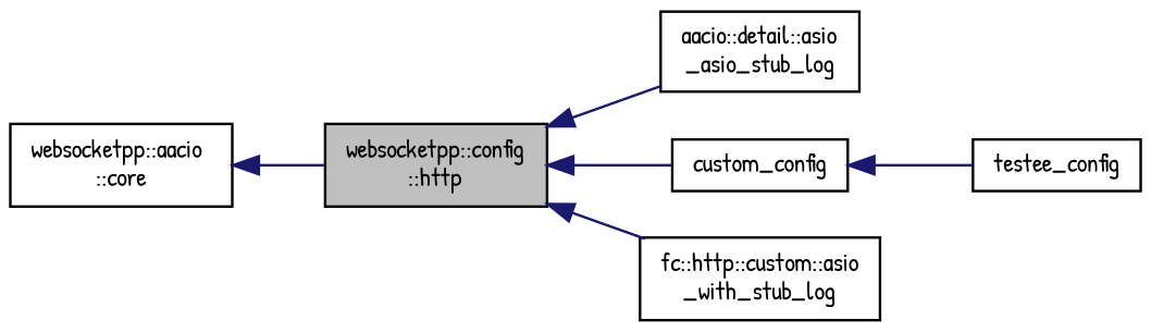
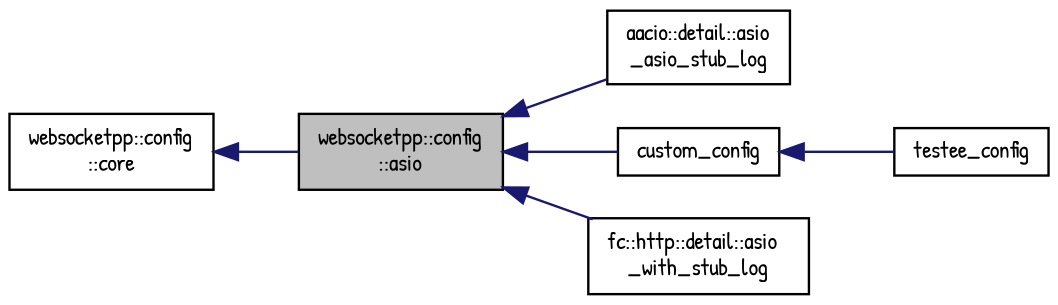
  digraph {
    fontname="Patrick Hand"
    rankdir=LR
    node [color=black fillcolor=white fontname="Patrick Hand" fontsize=10 shape=record style=filled]
    edge [color=midnightblue dir=back fontname="Patrick Hand" fontsize=10 labelfontname=Helvetica labelfontsize=10 style=solid]
-   n1 [fillcolor=grey75 fontcolor=black height=0.2 label="websocketpp::config\l::http" width=0.4]
+   n1 [fillcolor=grey75 fontcolor=black height=0.2 label="websocketpp::config\l::asio" width=0.4]
    n2 [height=0.2 label="aacio::detail::asio\l_asio_stub_log" width=0.4]
    n3 [height=0.2 label=custom_config width=0.4]
-   n4 [height=0.2 label="fc::http::custom::asio\l_with_stub_log" width=0.4]
+   n4 [height=0.2 label="fc::http::detail::asio\l_with_stub_log" width=0.4]
    n5 [height=0.2 label=testee_config width=0.4]
-   n6 [height=0.2 label="websocketpp::aacio\l::core" width=0.4]
+   n6 [height=0.2 label="websocketpp::config\l::core" width=0.4]
    n1 -> n2
    n1 -> n3
    n1 -> n4
    n3 -> n5
    n6 -> n1
  }
